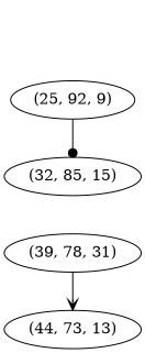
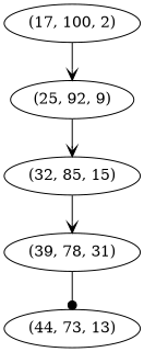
  digraph {
    edge [arrowhead=vee]
+   "(17, 100, 2)"
    "(25, 92, 9)"
    "(32, 85, 15)"
    n4 [label="(39, 78, 31)"]
    n5 [label="(44, 73, 13)"]
-   "(25, 92, 9)" -> "(32, 85, 15)" [arrowhead=dot]
-   n4 -> n5
+   "(17, 100, 2)" -> "(25, 92, 9)"
+   "(25, 92, 9)" -> "(32, 85, 15)"
+   "(32, 85, 15)" -> n4
+   n4 -> n5 [arrowhead=dot]
  }
